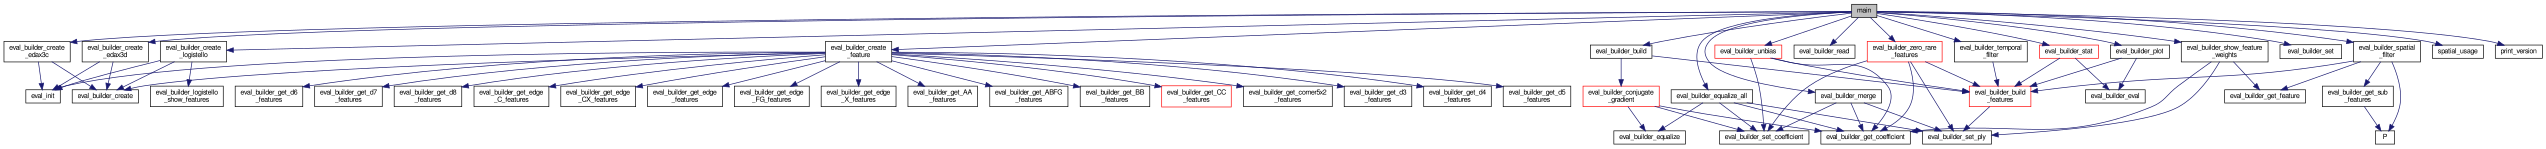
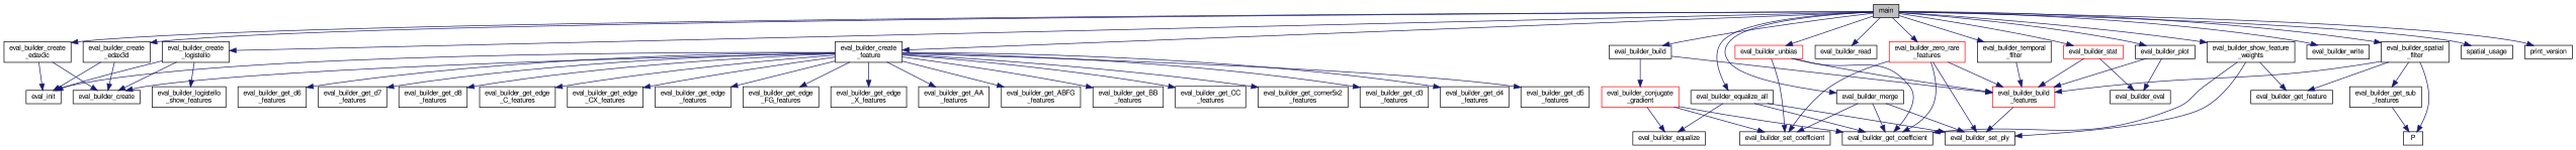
  digraph {
    rankdir=TB
    node [color=black fontname=FreeSans fontsize=10 shape=record]
    edge [color=midnightblue fontname=FreeSans fontsize=10 labelfontname=FreeSans labelfontsize=10 style=solid]
    n1 [fillcolor=grey75 fontcolor=black height=0.2 label=main style=filled width=0.4]
    n2 [height=0.2 label=eval_builder_build width=0.4]
    n3 [height=0.2 label="eval_builder_create\l_edax3c" width=0.4]
    n4 [height=0.2 label="eval_builder_create\l_edax3d" width=0.4]
    n5 [height=0.2 label="eval_builder_create\l_feature" width=0.4]
    n6 [height=0.2 label="eval_builder_create\l_logistello" width=0.4]
    n7 [height=0.2 label=eval_builder_equalize_all width=0.4]
    n8 [height=0.2 label=eval_builder_merge width=0.4]
    n9 [height=0.2 label=eval_builder_plot width=0.4]
    n10 [height=0.2 label=eval_builder_read width=0.4]
    n11 [height=0.2 label="eval_builder_show_feature\l_weights" width=0.4]
    n12 [height=0.2 label="eval_builder_spatial\l_filter" width=0.4]
    n13 [color=red height=0.2 label=eval_builder_stat width=0.4]
    n14 [height=0.2 label="eval_builder_temporal\l_filter" width=0.4]
    n15 [color=red height=0.2 label=eval_builder_unbias width=0.4]
-   n16 [height=0.2 label=eval_builder_set width=0.4]
+   n16 [height=0.2 label=eval_builder_write width=0.4]
    n17 [color=red height=0.2 label="eval_builder_zero_rare\l_features" width=0.4]
    n18 [height=0.2 label=spatial_usage width=0.4]
    n19 [height=0.2 label=print_version width=0.4]
    n20 [color=red height=0.2 label="eval_builder_build\l_features" width=0.4]
    n21 [color=red height=0.2 label="eval_builder_conjugate\l_gradient" width=0.4]
    n22 [height=0.2 label=eval_builder_create width=0.4]
    n23 [height=0.2 label=eval_init width=0.4]
    n24 [height=0.2 label="eval_builder_get_AA\l_features" width=0.4]
    n25 [height=0.2 label="eval_builder_get_ABFG\l_features" width=0.4]
    n26 [height=0.2 label="eval_builder_get_BB\l_features" width=0.4]
-   n27 [color=red height=0.2 label="eval_builder_get_CC\l_features" width=0.4]
+   n27 [height=0.2 label="eval_builder_get_CC\l_features" width=0.4]
    n28 [height=0.2 label="eval_builder_get_corner5x2\l_features" width=0.4]
    n29 [height=0.2 label="eval_builder_get_d3\l_features" width=0.4]
    n30 [height=0.2 label="eval_builder_get_d4\l_features" width=0.4]
    n31 [height=0.2 label="eval_builder_get_d5\l_features" width=0.4]
    n32 [height=0.2 label="eval_builder_get_d6\l_features" width=0.4]
    n33 [height=0.2 label="eval_builder_get_d7\l_features" width=0.4]
    n34 [height=0.2 label="eval_builder_get_d8\l_features" width=0.4]
    n35 [height=0.2 label="eval_builder_get_edge\l_C_features" width=0.4]
    n36 [height=0.2 label="eval_builder_get_edge\l_CX_features" width=0.4]
    n37 [height=0.2 label="eval_builder_get_edge\l_features" width=0.4]
    n38 [height=0.2 label="eval_builder_get_edge\l_FG_features" width=0.4]
    n39 [height=0.2 label="eval_builder_get_edge\l_X_features" width=0.4]
    n40 [height=0.2 label="eval_builder_logistello\l_show_features" width=0.4]
    n41 [height=0.2 label=eval_builder_set_ply width=0.4]
    n42 [height=0.2 label=eval_builder_equalize width=0.4]
    n43 [height=0.2 label=eval_builder_get_coefficient width=0.4]
    n44 [height=0.2 label=eval_builder_set_coefficient width=0.4]
    n45 [height=0.2 label=eval_builder_eval width=0.4]
    n46 [height=0.2 label=eval_builder_get_feature width=0.4]
    n47 [height=0.2 label="eval_builder_get_sub\l_features" width=0.4]
    n48 [height=0.2 label=P width=0.4]
    n1 -> n2
    n1 -> n3
    n1 -> n4
    n1 -> n5
    n1 -> n6
    n1 -> n7
    n1 -> n8
    n1 -> n9
    n1 -> n10
    n1 -> n11
    n1 -> n12
    n1 -> n13
    n1 -> n14
    n1 -> n15
    n1 -> n16
    n1 -> n17
    n1 -> n18
    n1 -> n19
    n2 -> n20
    n2 -> n21
    n3 -> n22
    n3 -> n23
    n4 -> n22
    n4 -> n23
    n5 -> n22
    n5 -> n23
    n5 -> n24
    n5 -> n25
    n5 -> n26
    n5 -> n27
    n5 -> n28
    n5 -> n29
    n5 -> n30
    n5 -> n31
    n5 -> n32
    n5 -> n33
    n5 -> n34
    n5 -> n35
    n5 -> n36
    n5 -> n37
    n5 -> n38
    n5 -> n39
    n6 -> n22
    n6 -> n23
    n6 -> n40
    n7 -> n41
    n7 -> n42
    n7 -> n43
-   n7 -> n44
    n8 -> n41
    n8 -> n43
    n8 -> n44
    n9 -> n20
    n9 -> n45
    n11 -> n41
    n11 -> n43
    n11 -> n46
    n12 -> n20
    n12 -> n46
    n12 -> n47
    n12 -> n48
    n13 -> n20
    n13 -> n45
    n14 -> n20
    n15 -> n20
    n15 -> n43
    n15 -> n44
    n17 -> n20
    n17 -> n41
    n17 -> n43
    n17 -> n44
    n20 -> n41
    n21 -> n42
    n21 -> n43
    n21 -> n44
    n47 -> n48
  }
